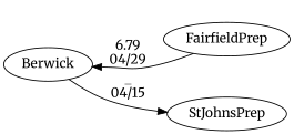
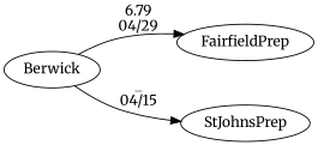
  digraph {
    fontname=Merriweather
    rankdir=LR
    node [fontname=Merriweather]
    edge [fontname=Merriweather random=random]
    Berwick
    FairfieldPrep
    StJohnsPrep
-   FairfieldPrep -> Berwick [label="6.79\n04/29" weight=94]
+   Berwick -> FairfieldPrep [label="6.79\n04/29" weight=94]
    Berwick -> StJohnsPrep [label="_\n04/15" weight=99]
  }
